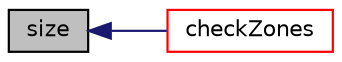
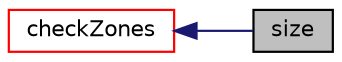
  digraph {
    rankdir=LR
    node [fontname=Helvetica fontsize=10 shape=record]
    n1 [color=black fillcolor=grey75 fontcolor=black height=0.2 label=size style=filled width=0.4]
    n2 [color=red height=0.2 label=checkZones width=0.4]
-   n1 -> n2 [color=midnightblue dir=back fontname=Helvetica fontsize=10 labelfontname=Helvetica labelfontsize=10 style=solid]
+   n2 -> n1 [color=midnightblue dir=back fontname=Helvetica fontsize=10 labelfontname=Helvetica labelfontsize=10 style=solid]
  }
